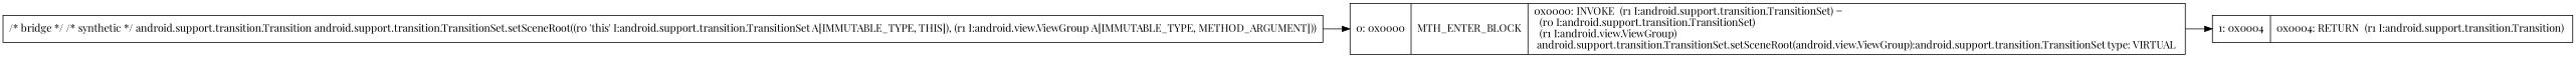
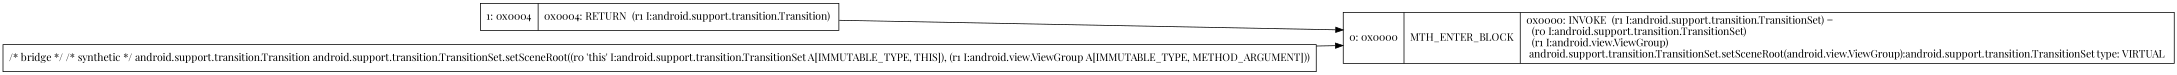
  digraph {
    rankdir=LR
    fontname="Playfair Display"
    node [shape=record fontname="Playfair Display"]
    edge [fontname="Playfair Display"]
    n1 [label="{0\:\ 0x0000|MTH_ENTER_BLOCK\l|0x0000: INVOKE  (r1 I:android.support.transition.TransitionSet) = \l  (r0 I:android.support.transition.TransitionSet)\l  (r1 I:android.view.ViewGroup)\l android.support.transition.TransitionSet.setSceneRoot(android.view.ViewGroup):android.support.transition.TransitionSet type: VIRTUAL \l}"]
    n2 [label="{1\:\ 0x0004|0x0004: RETURN  (r1 I:android.support.transition.Transition) \l}"]
    n3 [label="{\/* bridge *\/ \/* synthetic *\/ android.support.transition.Transition android.support.transition.TransitionSet.setSceneRoot((r0 'this' I:android.support.transition.TransitionSet A[IMMUTABLE_TYPE, THIS]), (r1 I:android.view.ViewGroup A[IMMUTABLE_TYPE, METHOD_ARGUMENT])) }"]
-   n1 -> n2
+   n2 -> n1
    n3 -> n1
  }
